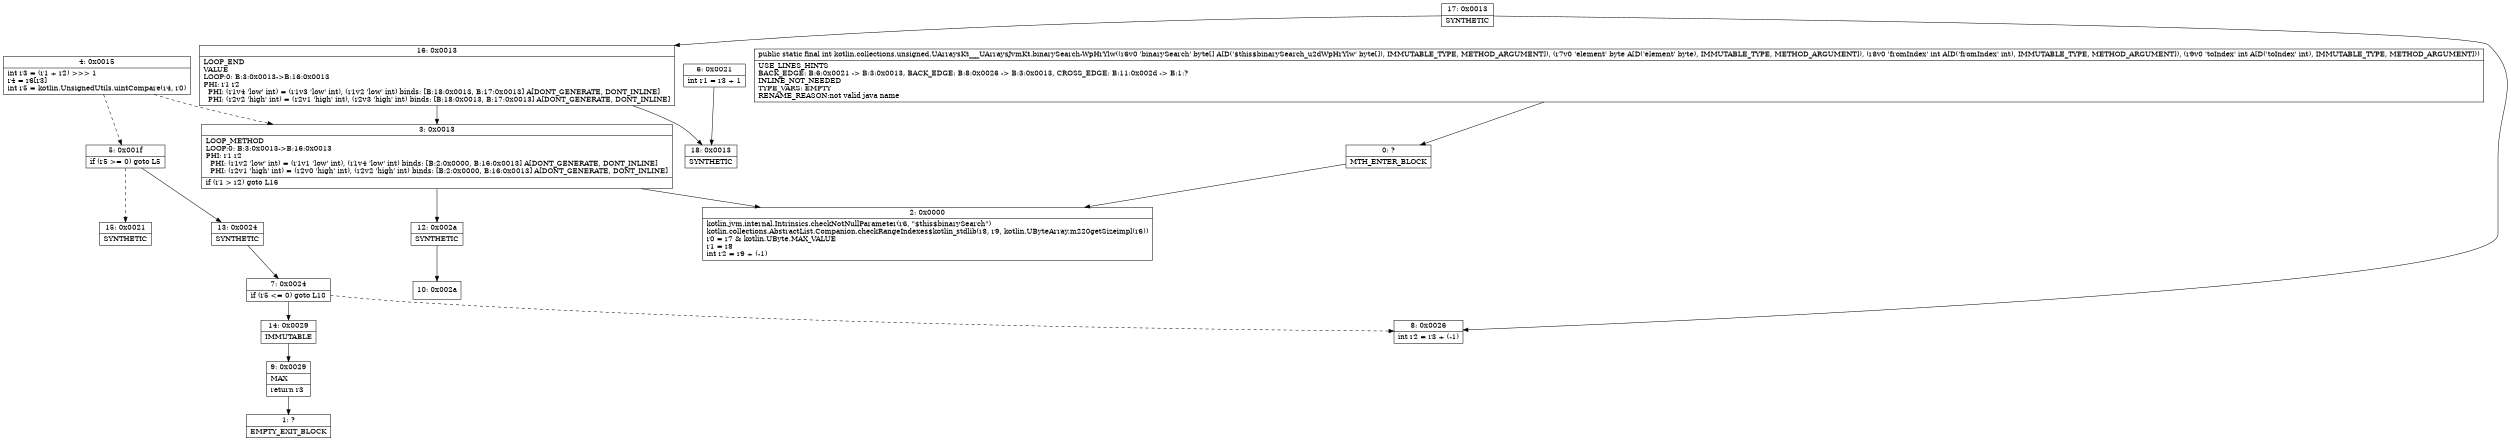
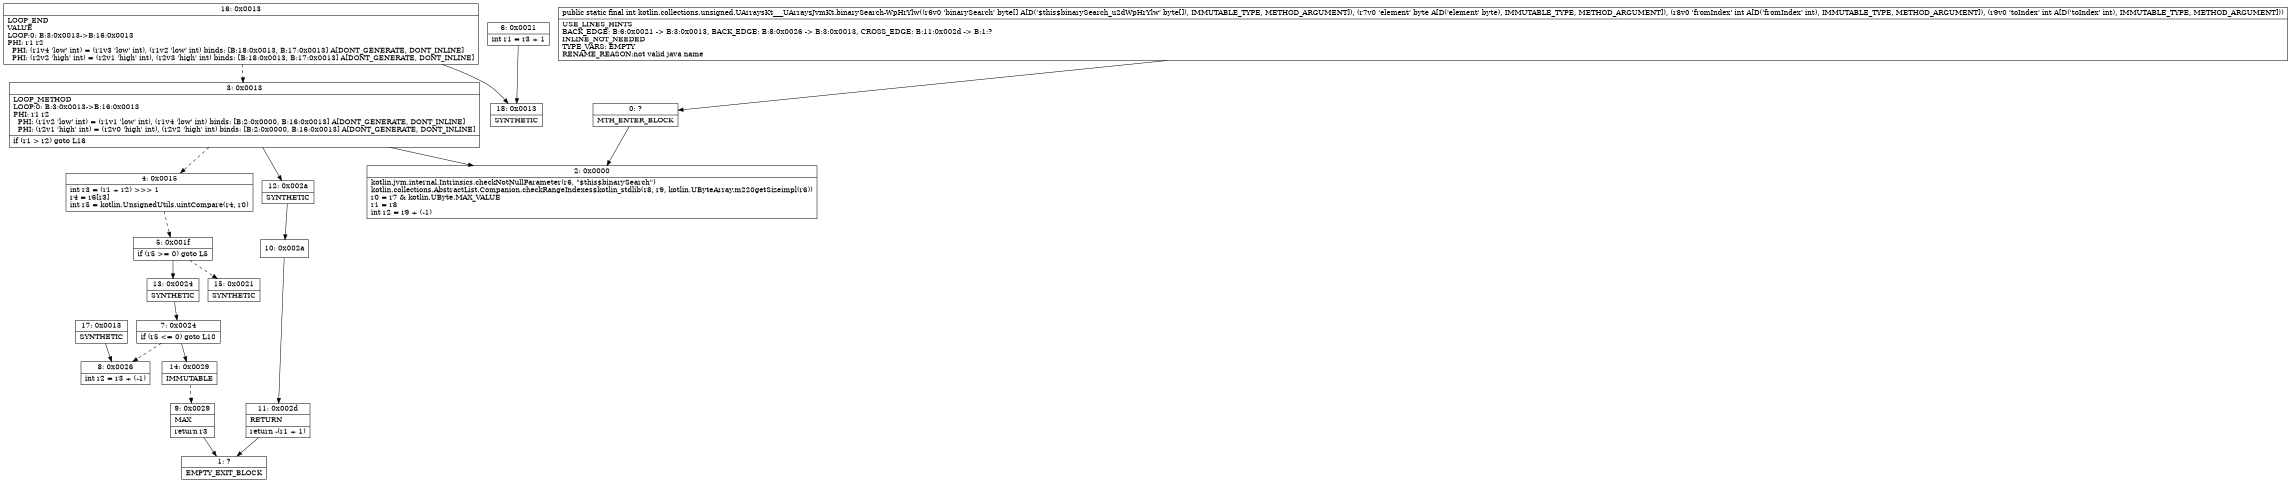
  digraph {
    node [shape=record]
    n1 [label="{0\:\ ?|MTH_ENTER_BLOCK\l}"]
    n2 [label="{2\:\ 0x0000|kotlin.jvm.internal.Intrinsics.checkNotNullParameter(r6, \"$this$binarySearch\")\lkotlin.collections.AbstractList.Companion.checkRangeIndexes$kotlin_stdlib(r8, r9, kotlin.UByteArray.m220getSizeimpl(r6))\lr0 = r7 & kotlin.UByte.MAX_VALUE\lr1 = r8\lint r2 = r9 + (\-1)\l}"]
    n3 [label="{3\:\ 0x0013|LOOP_METHOD\lLOOP:0: B:3:0x0013\-\>B:16:0x0013\lPHI: r1 r2 \l  PHI: (r1v2 'low' int) = (r1v1 'low' int), (r1v4 'low' int) binds: [B:2:0x0000, B:16:0x0013] A[DONT_GENERATE, DONT_INLINE]\l  PHI: (r2v1 'high' int) = (r2v0 'high' int), (r2v2 'high' int) binds: [B:2:0x0000, B:16:0x0013] A[DONT_GENERATE, DONT_INLINE]\l|if (r1 \> r2) goto L16\l}"]
    n4 [label="{4\:\ 0x0015|int r3 = (r1 + r2) \>\>\> 1\lr4 = r6[r3]\lint r5 = kotlin.UnsignedUtils.uintCompare(r4, r0)\l}"]
    n5 [label="{12\:\ 0x002a|SYNTHETIC\l}"]
    n6 [label="{5\:\ 0x001f|if (r5 \>= 0) goto L5\l}"]
    n7 [label="{10\:\ 0x002a}"]
    n8 [label="{13\:\ 0x0024|SYNTHETIC\l}"]
    n9 [label="{15\:\ 0x0021|SYNTHETIC\l}"]
    n10 [label="{7\:\ 0x0024|if (r5 \<= 0) goto L10\l}"]
    n11 [label="{8\:\ 0x0026|int r2 = r3 + (\-1)\l}"]
    n12 [label="{14\:\ 0x0029|IMMUTABLE\l}"]
    n13 [label="{9\:\ 0x0029|MAX\l|return r3\l}"]
    n14 [label="{17\:\ 0x0013|SYNTHETIC\l}"]
    n15 [label="{16\:\ 0x0013|LOOP_END\lVALUE\lLOOP:0: B:3:0x0013\-\>B:16:0x0013\lPHI: r1 r2 \l  PHI: (r1v4 'low' int) = (r1v3 'low' int), (r1v2 'low' int) binds: [B:18:0x0013, B:17:0x0013] A[DONT_GENERATE, DONT_INLINE]\l  PHI: (r2v2 'high' int) = (r2v1 'high' int), (r2v3 'high' int) binds: [B:18:0x0013, B:17:0x0013] A[DONT_GENERATE, DONT_INLINE]\l}"]
    n16 [label="{18\:\ 0x0013|SYNTHETIC\l}"]
    n17 [label="{1\:\ ?|EMPTY_EXIT_BLOCK\l}"]
    n18 [label="{6\:\ 0x0021|int r1 = r3 + 1\l}"]
+   n19 [label="{11\:\ 0x002d|RETURN\l|return \-(r1 + 1)\l}"]
    n20 [label="{public static final int kotlin.collections.unsigned.UArraysKt___UArraysJvmKt.binarySearch\-WpHrYlw((r6v0 'binarySearch' byte[] A[D('$this$binarySearch_u2dWpHrYlw' byte[]), IMMUTABLE_TYPE, METHOD_ARGUMENT]), (r7v0 'element' byte A[D('element' byte), IMMUTABLE_TYPE, METHOD_ARGUMENT]), (r8v0 'fromIndex' int A[D('fromIndex' int), IMMUTABLE_TYPE, METHOD_ARGUMENT]), (r9v0 'toIndex' int A[D('toIndex' int), IMMUTABLE_TYPE, METHOD_ARGUMENT]))  | USE_LINES_HINTS\lBACK_EDGE: B:6:0x0021 \-\> B:3:0x0013, BACK_EDGE: B:8:0x0026 \-\> B:3:0x0013, CROSS_EDGE: B:11:0x002d \-\> B:1:?\lINLINE_NOT_NEEDED\lTYPE_VARS: EMPTY\lRENAME_REASON:not valid java name\l}"]
    n1 -> n2
    n3 -> n2
-   n4 -> n3 [style=dashed]
+   n3 -> n4 [style=dashed]
    n3 -> n5
    n4 -> n6 [style=dashed]
    n5 -> n7
    n6 -> n8
    n6 -> n9 [style=dashed]
+   n7 -> n19
    n8 -> n10
    n10 -> n11 [style=dashed]
    n10 -> n12
-   n12 -> n13
+   n12 -> n13 [style=dashed]
    n13 -> n17
    n14 -> n11
-   n14 -> n15
-   n15 -> n3
+   n15 -> n3 [style=dashed]
    n15 -> n16
    n18 -> n16
+   n19 -> n17
    n20 -> n1
  }
